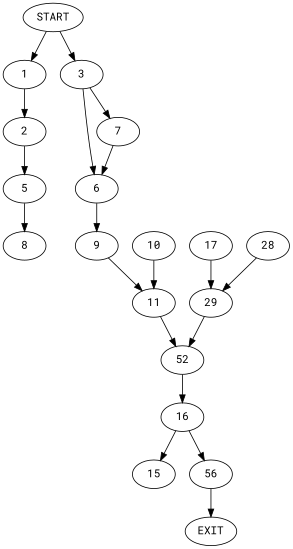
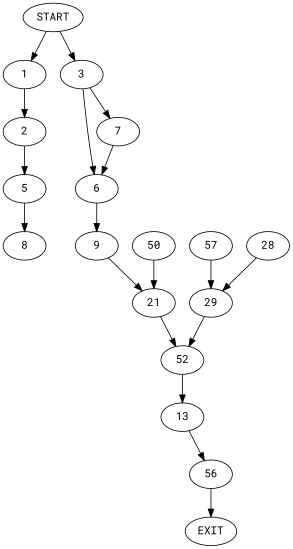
  digraph {
    fontname="Roboto Mono"
    node [fontname="Roboto Mono"]
    edge [fontname="Roboto Mono"]
    n1 [label=START]
    1
    3
    2
    n5 [label=EXIT]
    5
    6
    7
    8
    9
-   11
-   10
+   11 [label=21]
+   10 [label=50]
    n13 [label=52]
-   13 [label=16]
-   15
+   13
    n16 [label=56]
    n17 [label=29]
-   17
+   17 [label=57]
    n19 [label=28]
    n1 -> 1
    n1 -> 3
    1 -> 2
    3 -> 6
    3 -> 7
    2 -> 5
    5 -> 8
    6 -> 9
    7 -> 6
    9 -> 11
    11 -> n13
    10 -> 11
    n13 -> 13
-   13 -> 15
    13 -> n16
    n16 -> n5
    n17 -> n13
    17 -> n17
    n19 -> n17
  }
